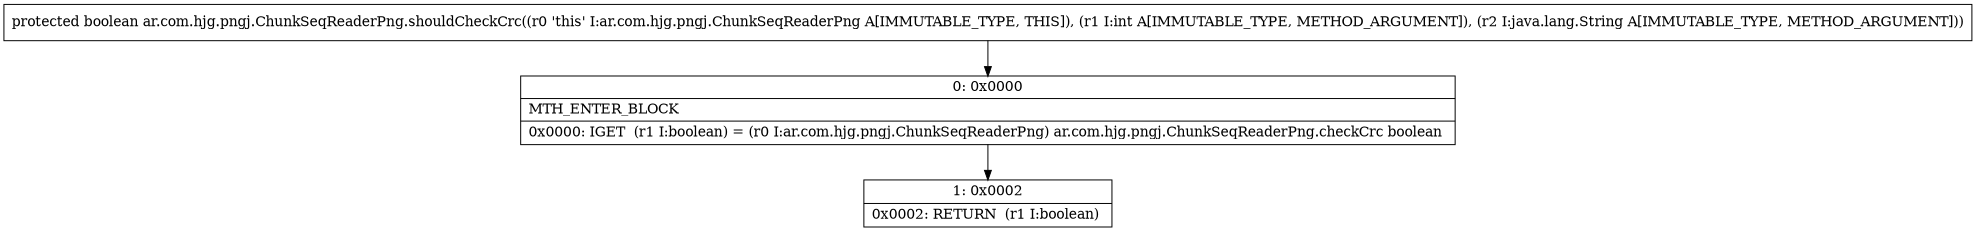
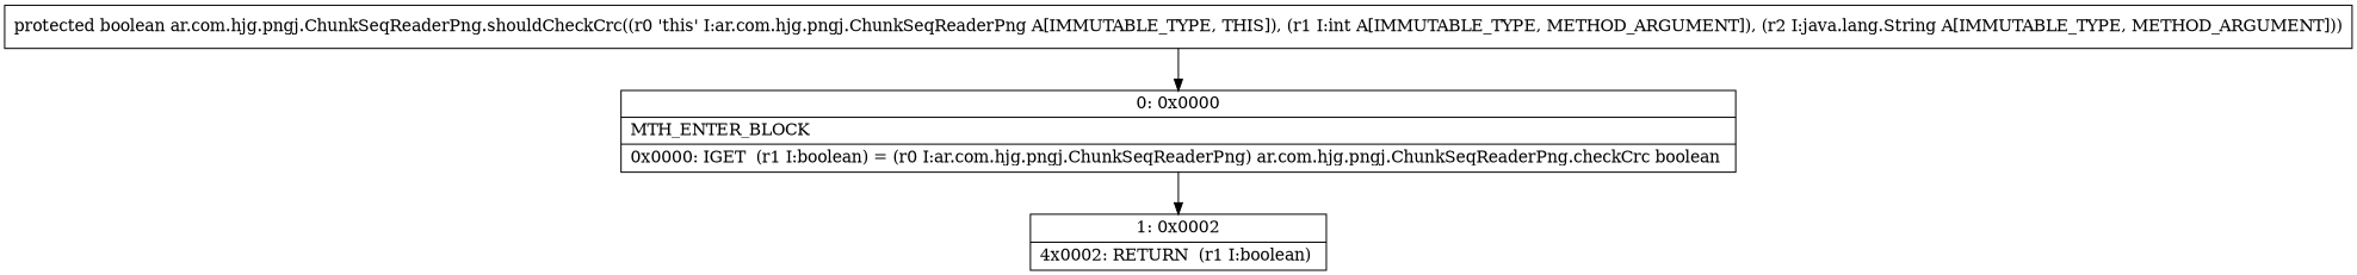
  digraph {
    node [shape=record]
    n1 [label="{0\:\ 0x0000|MTH_ENTER_BLOCK\l|0x0000: IGET  (r1 I:boolean) = (r0 I:ar.com.hjg.pngj.ChunkSeqReaderPng) ar.com.hjg.pngj.ChunkSeqReaderPng.checkCrc boolean \l}"]
-   n2 [label="{1\:\ 0x0002|0x0002: RETURN  (r1 I:boolean) \l}"]
+   n2 [label="{1\:\ 0x0002|4x0002: RETURN  (r1 I:boolean) \l}"]
    n3 [label="{protected boolean ar.com.hjg.pngj.ChunkSeqReaderPng.shouldCheckCrc((r0 'this' I:ar.com.hjg.pngj.ChunkSeqReaderPng A[IMMUTABLE_TYPE, THIS]), (r1 I:int A[IMMUTABLE_TYPE, METHOD_ARGUMENT]), (r2 I:java.lang.String A[IMMUTABLE_TYPE, METHOD_ARGUMENT])) }"]
    n1 -> n2
    n3 -> n1
  }
